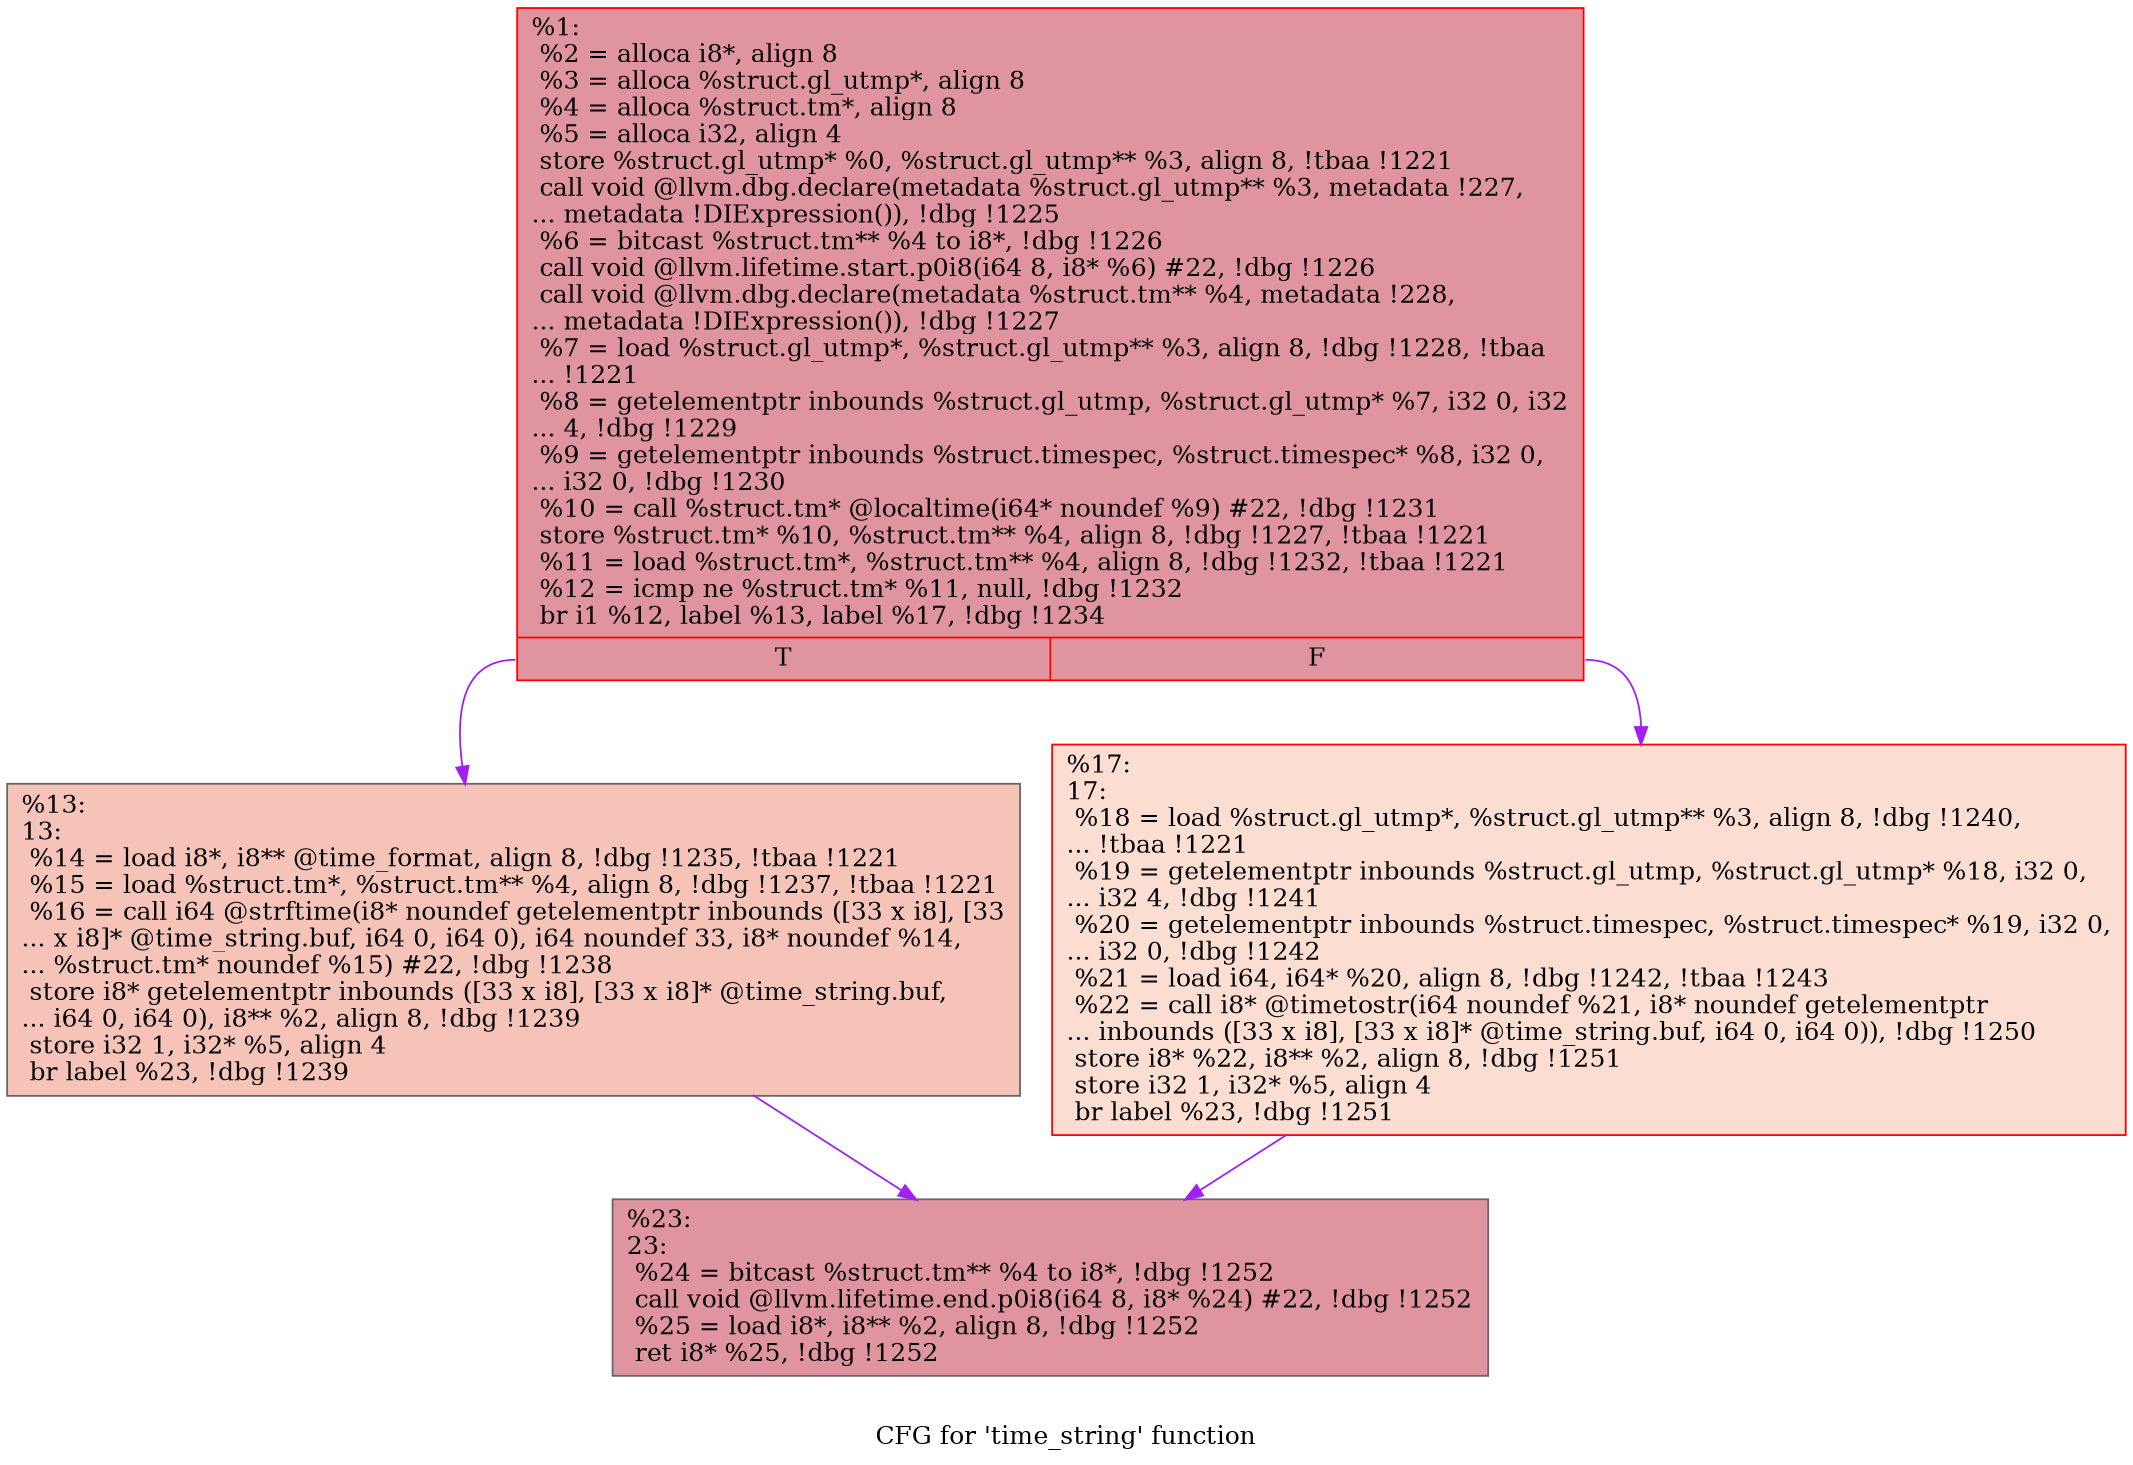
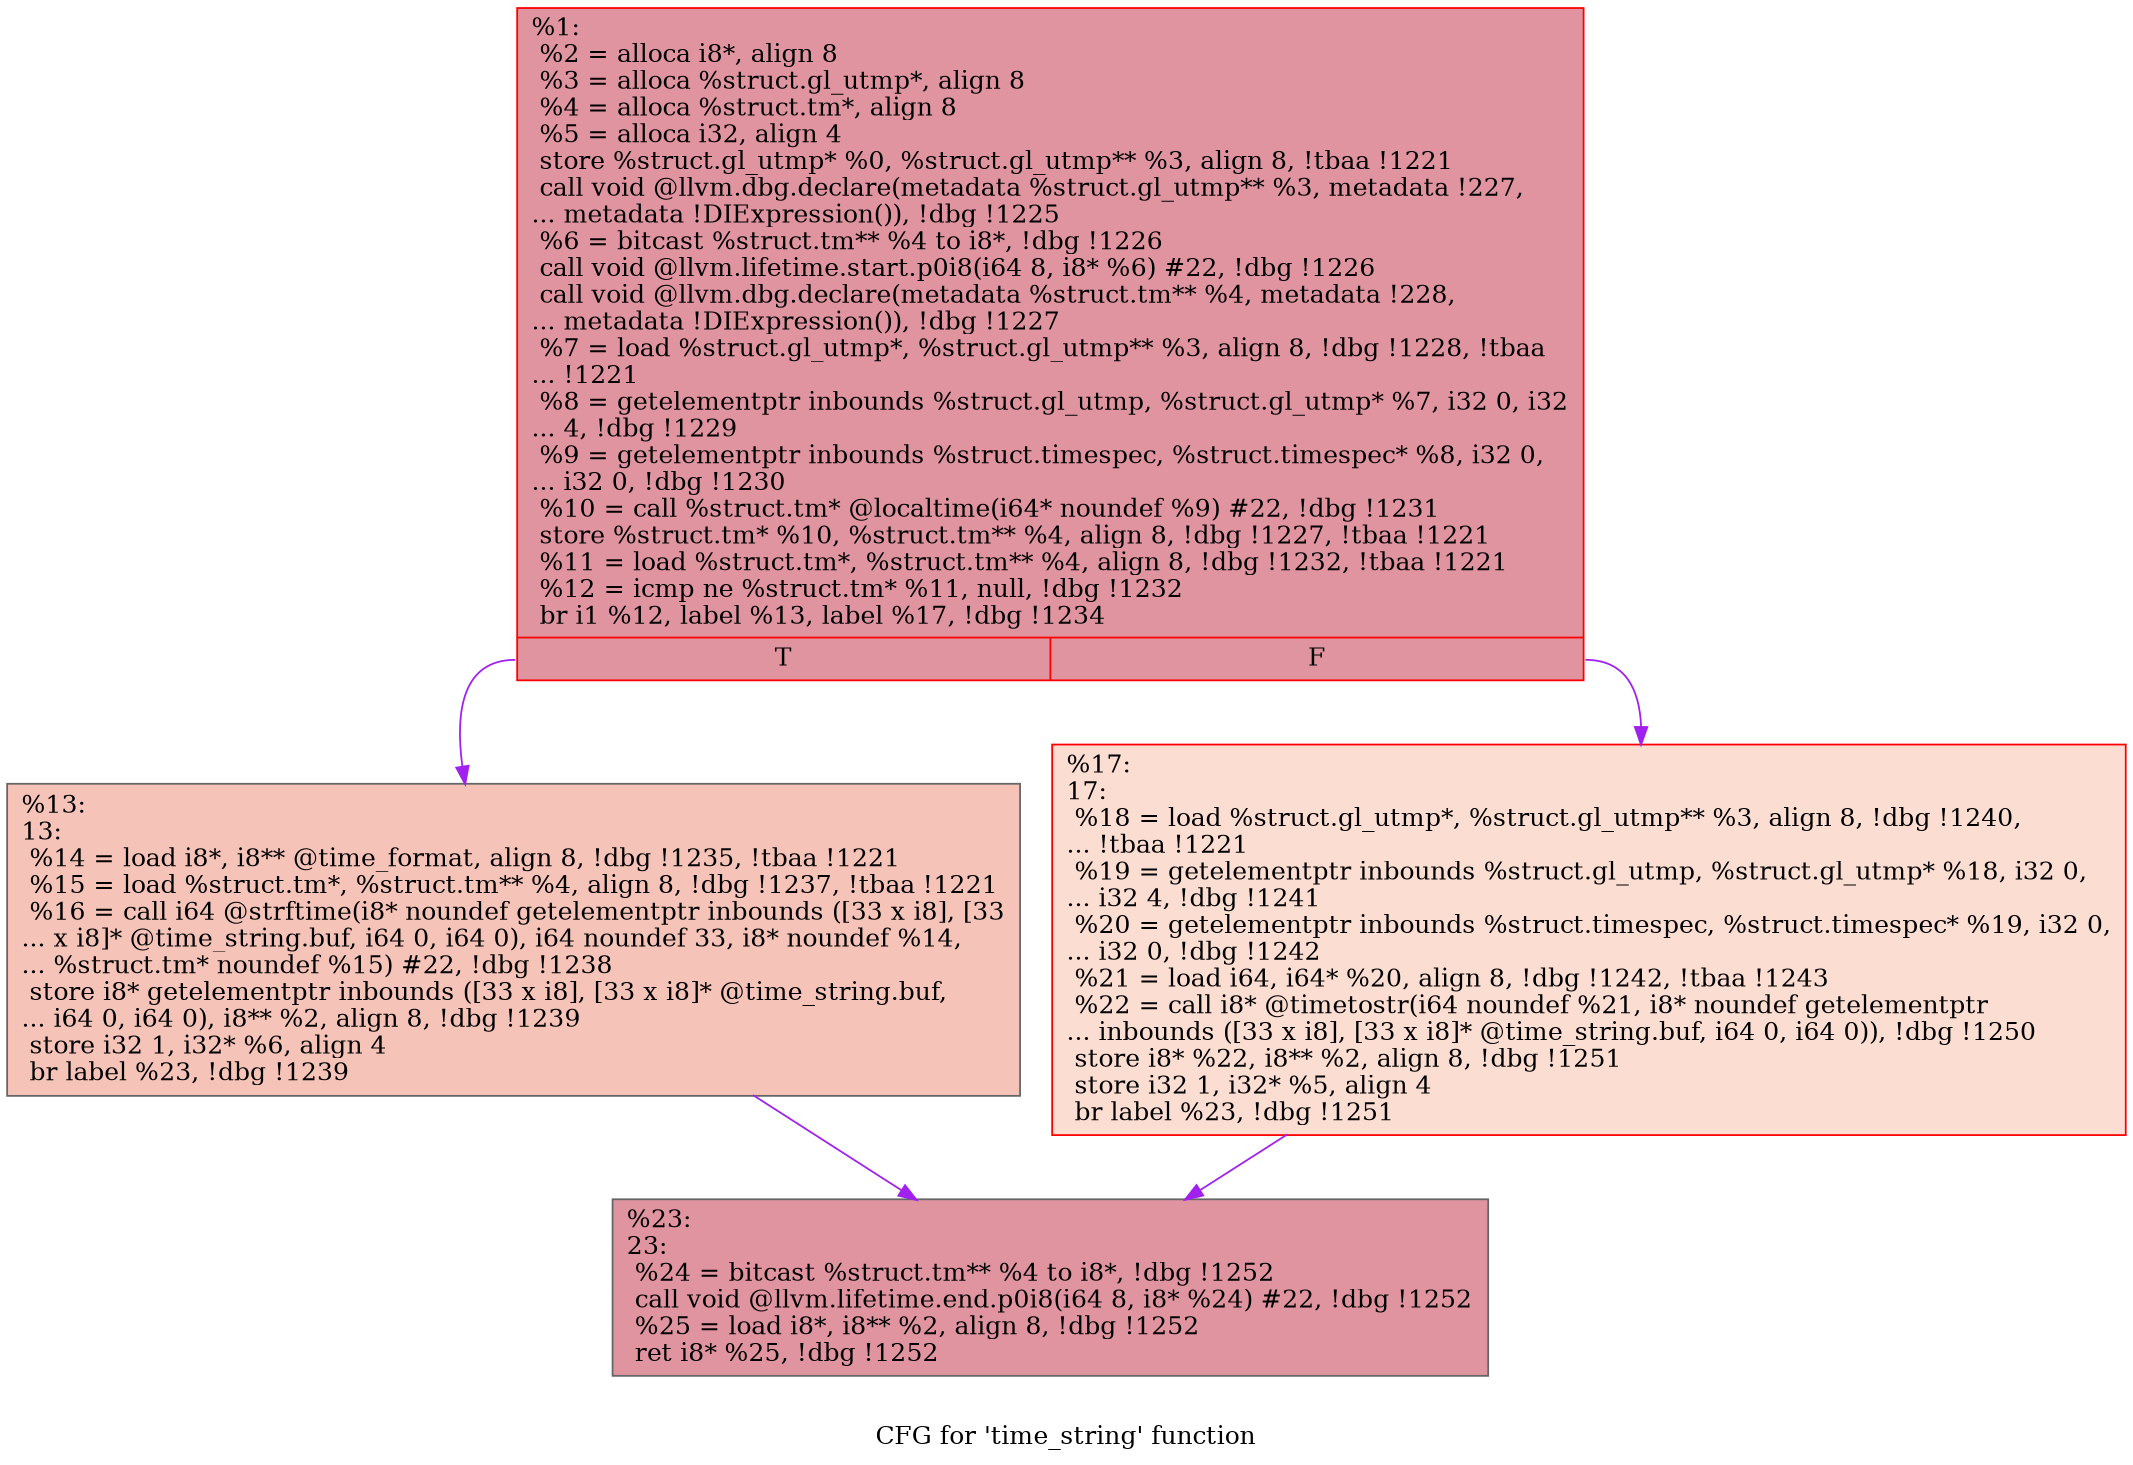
  digraph {
    label="CFG for 'time_string' function"
    node [color=red fillcolor="#b70d2870" shape=record style=filled]
    edge [color=purple]
    n1 [label="{%1:\l  %2 = alloca i8*, align 8\l  %3 = alloca %struct.gl_utmp*, align 8\l  %4 = alloca %struct.tm*, align 8\l  %5 = alloca i32, align 4\l  store %struct.gl_utmp* %0, %struct.gl_utmp** %3, align 8, !tbaa !1221\l  call void @llvm.dbg.declare(metadata %struct.gl_utmp** %3, metadata !227,\l... metadata !DIExpression()), !dbg !1225\l  %6 = bitcast %struct.tm** %4 to i8*, !dbg !1226\l  call void @llvm.lifetime.start.p0i8(i64 8, i8* %6) #22, !dbg !1226\l  call void @llvm.dbg.declare(metadata %struct.tm** %4, metadata !228,\l... metadata !DIExpression()), !dbg !1227\l  %7 = load %struct.gl_utmp*, %struct.gl_utmp** %3, align 8, !dbg !1228, !tbaa\l... !1221\l  %8 = getelementptr inbounds %struct.gl_utmp, %struct.gl_utmp* %7, i32 0, i32\l... 4, !dbg !1229\l  %9 = getelementptr inbounds %struct.timespec, %struct.timespec* %8, i32 0,\l... i32 0, !dbg !1230\l  %10 = call %struct.tm* @localtime(i64* noundef %9) #22, !dbg !1231\l  store %struct.tm* %10, %struct.tm** %4, align 8, !dbg !1227, !tbaa !1221\l  %11 = load %struct.tm*, %struct.tm** %4, align 8, !dbg !1232, !tbaa !1221\l  %12 = icmp ne %struct.tm* %11, null, !dbg !1232\l  br i1 %12, label %13, label %17, !dbg !1234\l|{<s0>T|<s1>F}}"]
-   n2 [color=gray40 fillcolor="#e8765c70" label="{%13:\l13:                                               \l  %14 = load i8*, i8** @time_format, align 8, !dbg !1235, !tbaa !1221\l  %15 = load %struct.tm*, %struct.tm** %4, align 8, !dbg !1237, !tbaa !1221\l  %16 = call i64 @strftime(i8* noundef getelementptr inbounds ([33 x i8], [33\l... x i8]* @time_string.buf, i64 0, i64 0), i64 noundef 33, i8* noundef %14,\l... %struct.tm* noundef %15) #22, !dbg !1238\l  store i8* getelementptr inbounds ([33 x i8], [33 x i8]* @time_string.buf,\l... i64 0, i64 0), i8** %2, align 8, !dbg !1239\l  store i32 1, i32* %5, align 4\l  br label %23, !dbg !1239\l}"]
+   n2 [color=gray40 fillcolor="#e8765c70" label="{%13:\l13:                                               \l  %14 = load i8*, i8** @time_format, align 8, !dbg !1235, !tbaa !1221\l  %15 = load %struct.tm*, %struct.tm** %4, align 8, !dbg !1237, !tbaa !1221\l  %16 = call i64 @strftime(i8* noundef getelementptr inbounds ([33 x i8], [33\l... x i8]* @time_string.buf, i64 0, i64 0), i64 noundef 33, i8* noundef %14,\l... %struct.tm* noundef %15) #22, !dbg !1238\l  store i8* getelementptr inbounds ([33 x i8], [33 x i8]* @time_string.buf,\l... i64 0, i64 0), i8** %2, align 8, !dbg !1239\l  store i32 1, i32* %6, align 4\l  br label %23, !dbg !1239\l}"]
    n3 [fillcolor="#f7b39670" label="{%17:\l17:                                               \l  %18 = load %struct.gl_utmp*, %struct.gl_utmp** %3, align 8, !dbg !1240,\l... !tbaa !1221\l  %19 = getelementptr inbounds %struct.gl_utmp, %struct.gl_utmp* %18, i32 0,\l... i32 4, !dbg !1241\l  %20 = getelementptr inbounds %struct.timespec, %struct.timespec* %19, i32 0,\l... i32 0, !dbg !1242\l  %21 = load i64, i64* %20, align 8, !dbg !1242, !tbaa !1243\l  %22 = call i8* @timetostr(i64 noundef %21, i8* noundef getelementptr\l... inbounds ([33 x i8], [33 x i8]* @time_string.buf, i64 0, i64 0)), !dbg !1250\l  store i8* %22, i8** %2, align 8, !dbg !1251\l  store i32 1, i32* %5, align 4\l  br label %23, !dbg !1251\l}"]
    n4 [color=gray40 label="{%23:\l23:                                               \l  %24 = bitcast %struct.tm** %4 to i8*, !dbg !1252\l  call void @llvm.lifetime.end.p0i8(i64 8, i8* %24) #22, !dbg !1252\l  %25 = load i8*, i8** %2, align 8, !dbg !1252\l  ret i8* %25, !dbg !1252\l}"]
    n1 -> n2 [tailport=s0]
    n1 -> n3 [tailport=s1]
    n2 -> n4
    n3 -> n4
  }
